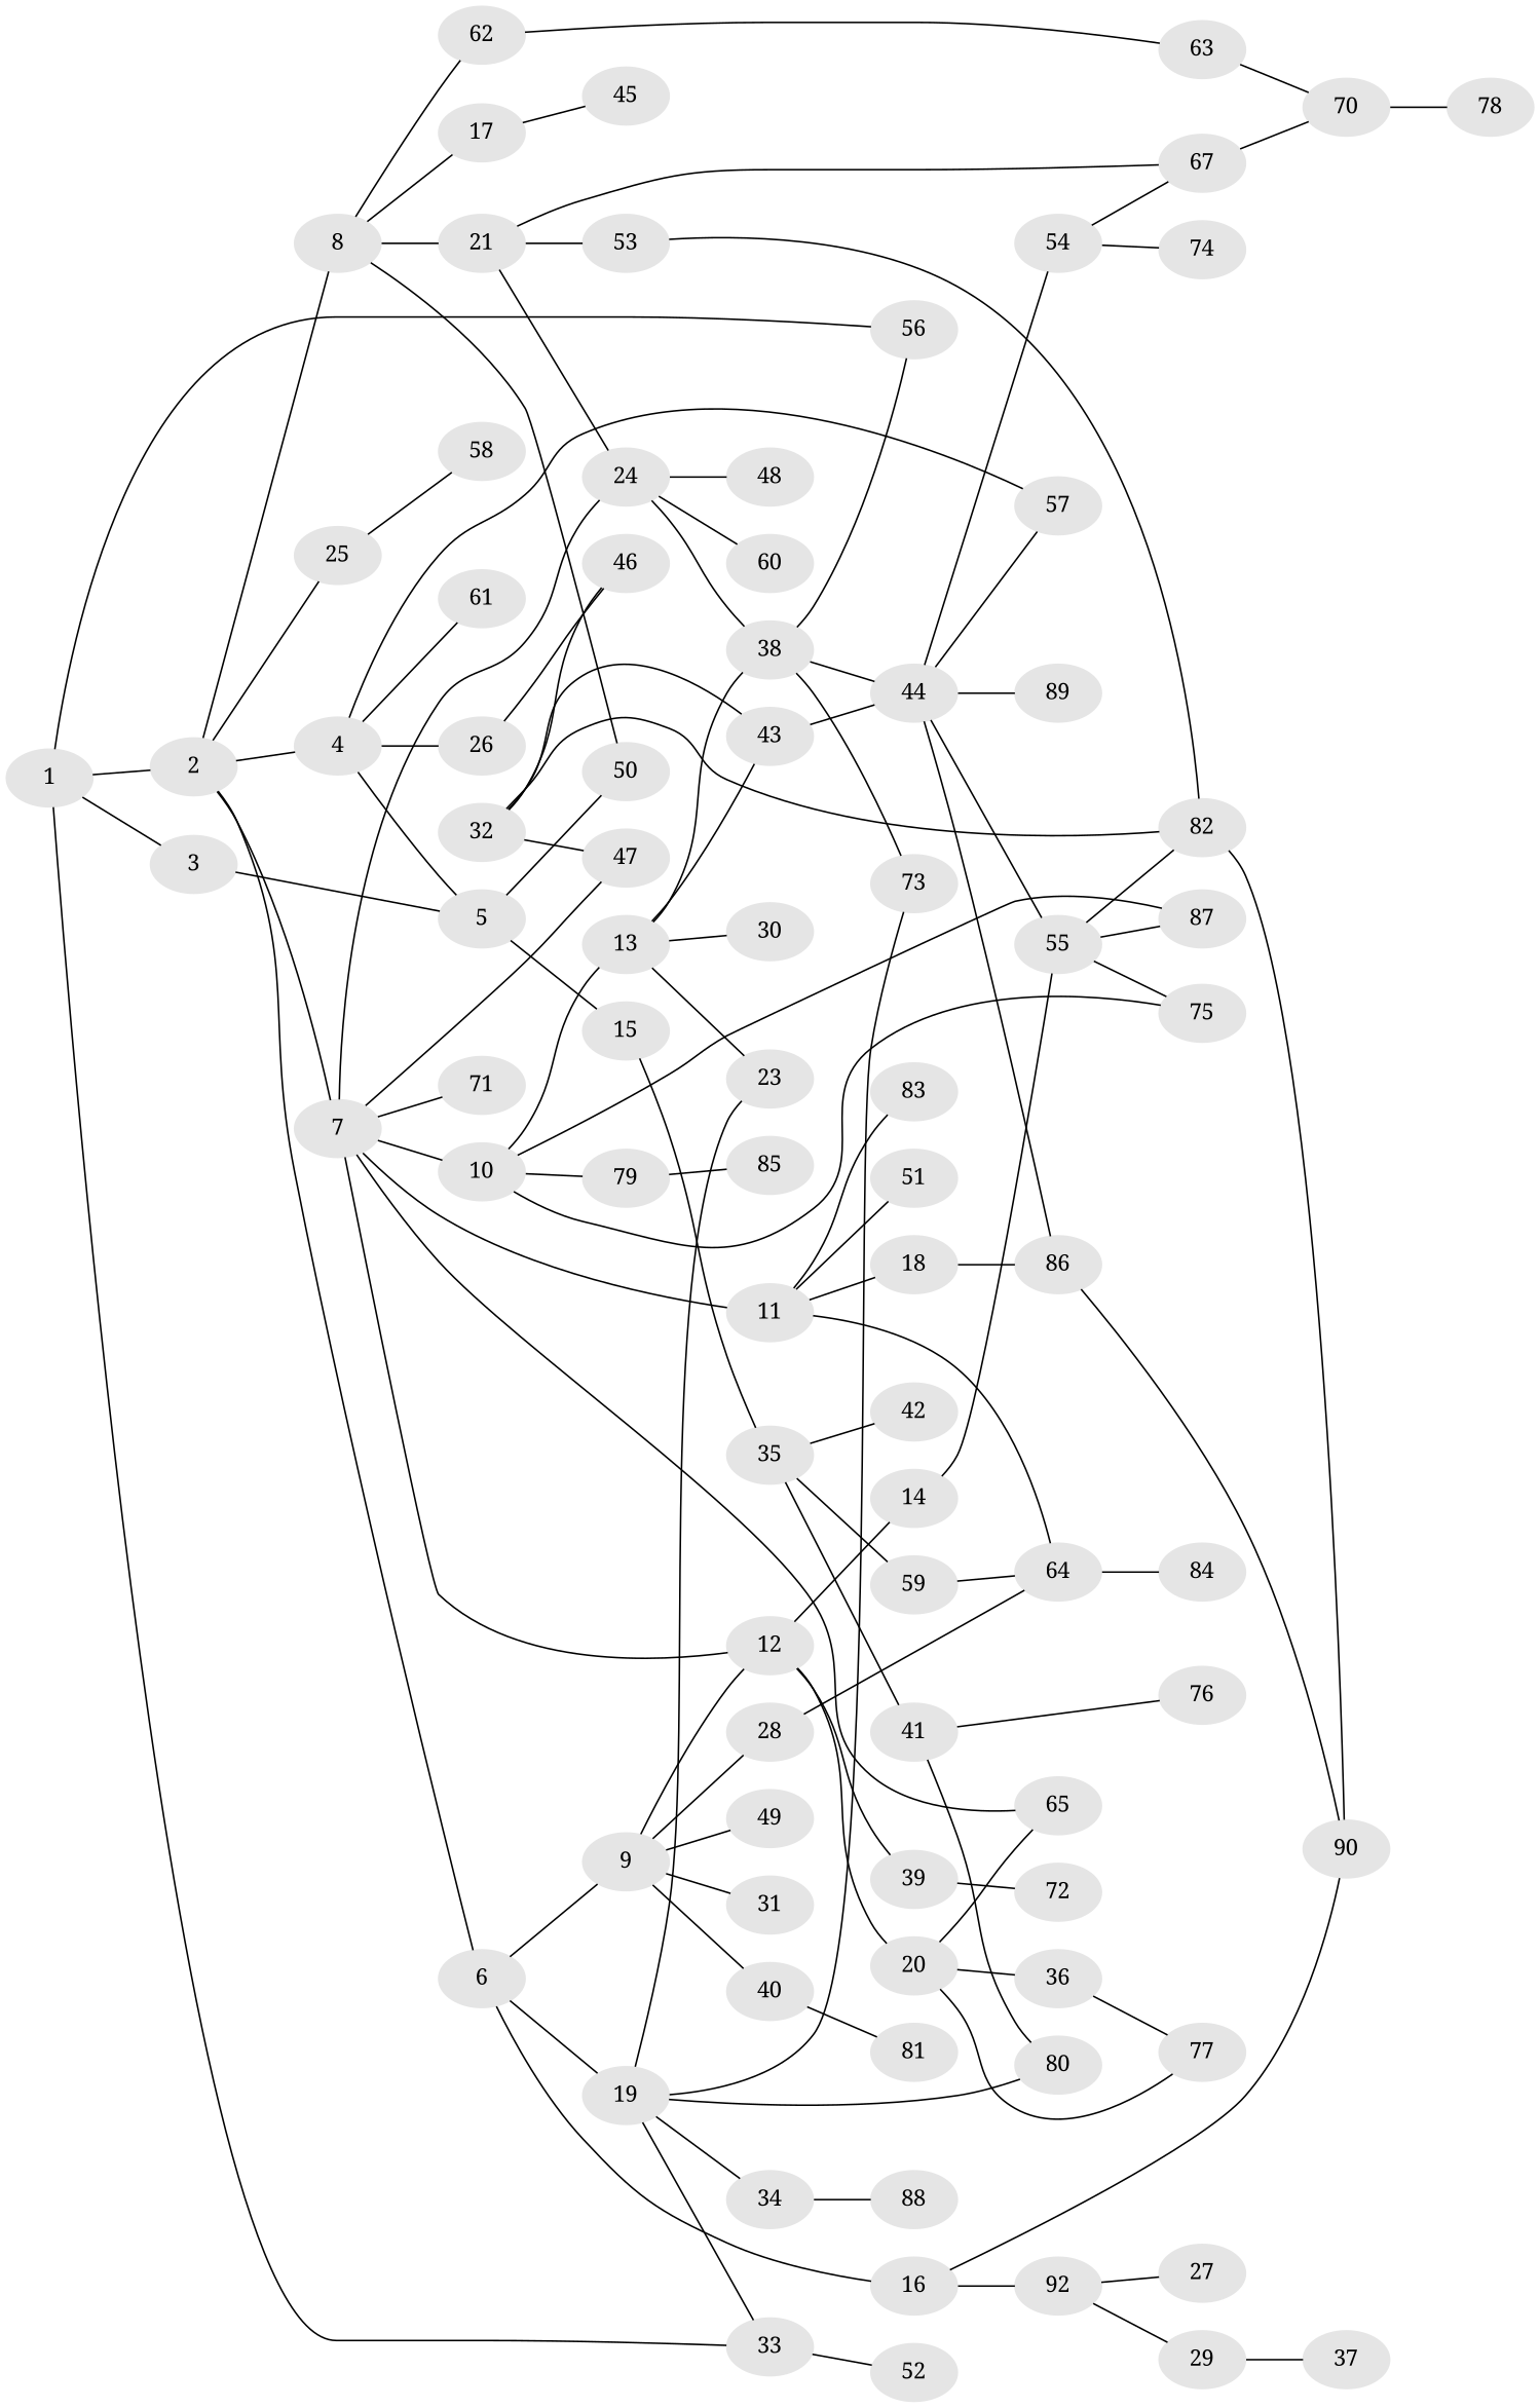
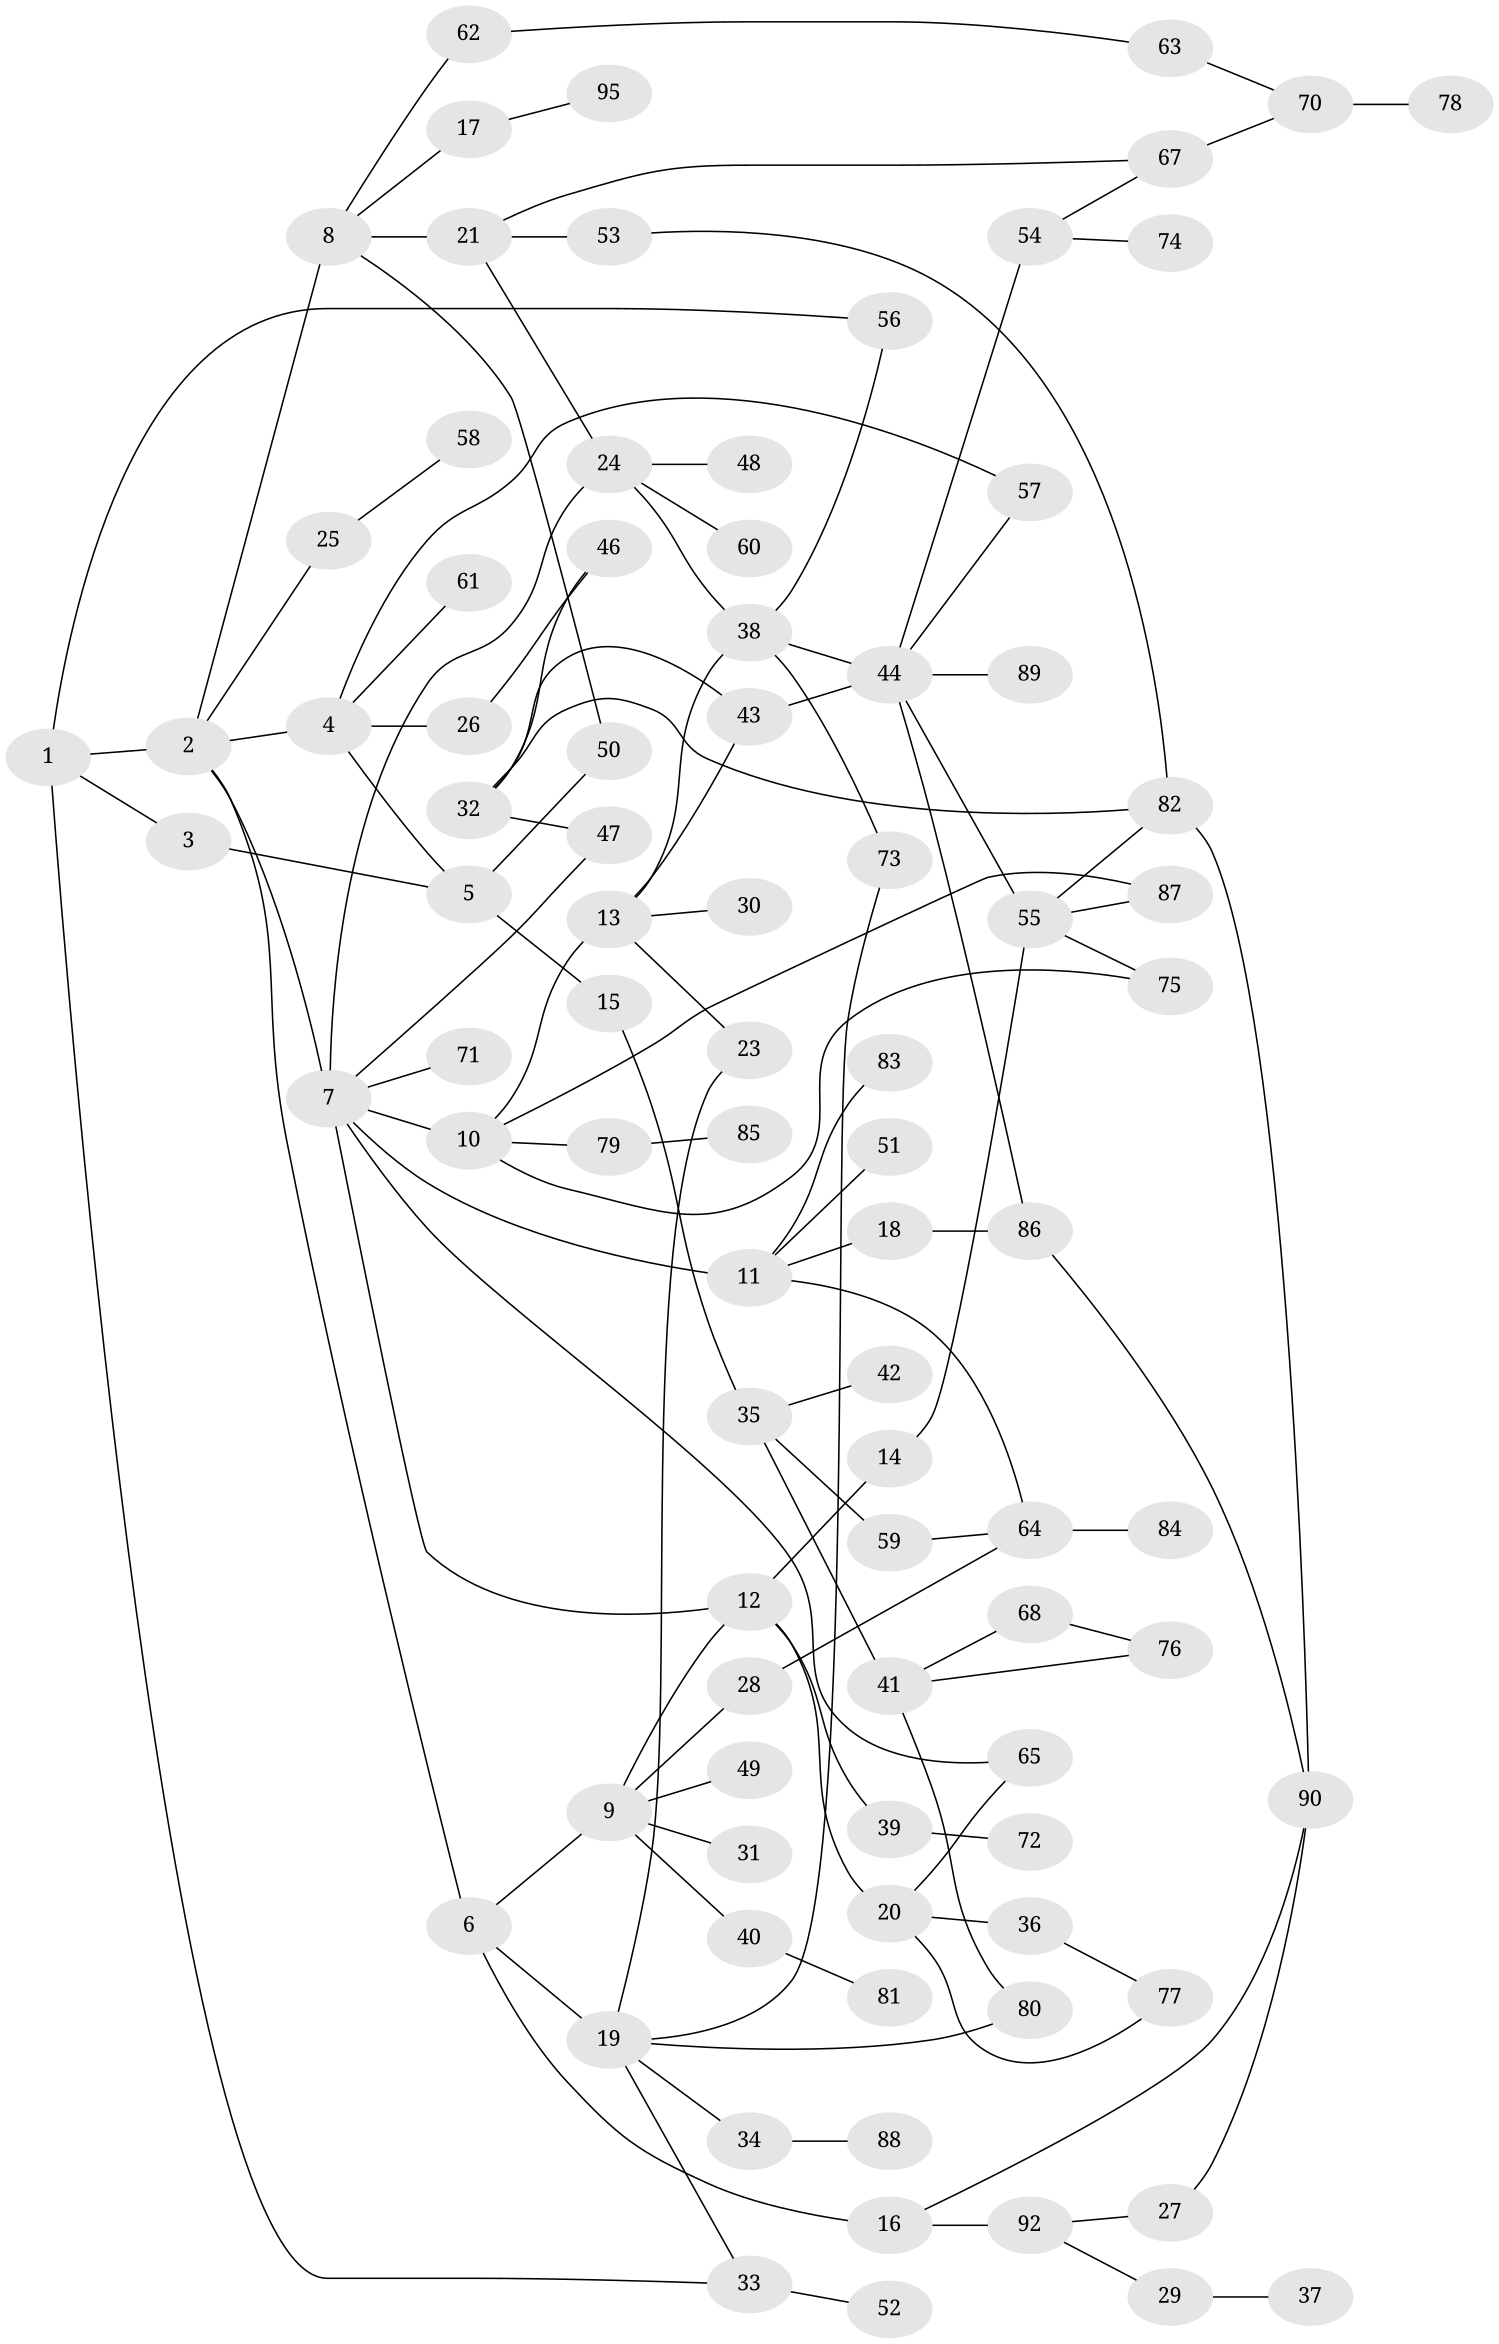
  graph {
    fontname="Noto Serif"
    rankdir=LR
    node [color=gray90 fontname="Noto Serif" style=filled]
    edge [fontname="Noto Serif"]
    1
    2
    3
    33
    56
    4
    6
    7
    8
    25
    5
    52
    26
    57
    61
    9
    16
    19
    10
    11
    12
    24
    65
    71
    47
    50
    17
    21
    62
    58
    15
    46
    35
    28
    31
    40
    49
    n38 [label=92]
    90
    23
    34
    73
    80
    13
    75
    79
    87
    18
    51
    64
    83
    14
    20
    39
    38
    48
    60
    32
    43
    82
-   45
+   45 [label=95]
    53
    67
    63
    81
    30
    85
    86
    84
    55
    36
    77
    72
    44
    41
    42
    59
    27
    29
    88
    70
    37
+   68
    76
    54
    89
    74
    78
    1 -- 2
    1 -- 3
    1 -- 33
    1 -- 56
    2 -- 4
    2 -- 6
    2 -- 7
    2 -- 8
    2 -- 25
    3 -- 5
    33 -- 52
    4 -- 5
    4 -- 26
    4 -- 57
    4 -- 61
    6 -- 9
    6 -- 16
    6 -- 19
    7 -- 10
    7 -- 11
    7 -- 12
    7 -- 24
    7 -- 65
    7 -- 71
    7 -- 47
    8 -- 50
    8 -- 17
    8 -- 21
    8 -- 62
    25 -- 58
    5 -- 50
    5 -- 15
    26 -- 46
    9 -- 12
    9 -- 28
    9 -- 31
    9 -- 40
    9 -- 49
    16 -- n38
    16 -- 90
    19 -- 33
    19 -- 23
    19 -- 34
    19 -- 73
    19 -- 80
    10 -- 13
    10 -- 75
    10 -- 79
    10 -- 87
    11 -- 18
    11 -- 51
    11 -- 64
    11 -- 83
    12 -- 14
    12 -- 20
    12 -- 39
    24 -- 38
    24 -- 48
    24 -- 60
    17 -- 45
    21 -- 24
    21 -- 53
    21 -- 67
    62 -- 63
    15 -- 35
    35 -- 41
    35 -- 42
    35 -- 59
    28 -- 64
    40 -- 81
    n38 -- 27
    n38 -- 29
    34 -- 88
    13 -- 23
    13 -- 38
    13 -- 43
    13 -- 30
    79 -- 85
    18 -- 86
    64 -- 84
    14 -- 55
    20 -- 65
    20 -- 36
    20 -- 77
    39 -- 72
    38 -- 56
    38 -- 73
    38 -- 44
    32 -- 47
    32 -- 46
    32 -- 43
    32 -- 82
    43 -- 44
    82 -- 90
    53 -- 82
    67 -- 70
    63 -- 70
    86 -- 90
    55 -- 75
    55 -- 87
    55 -- 82
    36 -- 77
    44 -- 57
    44 -- 86
    44 -- 55
    44 -- 54
    44 -- 89
    41 -- 80
+   41 -- 68
    41 -- 76
    59 -- 64
+   27 -- 90
    29 -- 37
    70 -- 78
+   68 -- 76
    54 -- 67
    54 -- 74
  }
